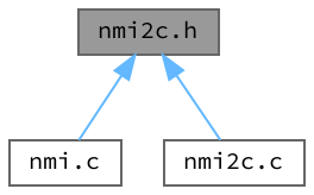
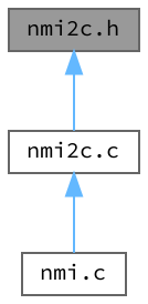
  digraph {
    fontname="Source Code Pro"
    node [color=grey40 fillcolor=white fontname="Source Code Pro" fontsize=10 shape=box style=filled]
    edge [color=steelblue1 dir=back fontname="Source Code Pro" fontsize=10 labelfontname=FreeSans labelfontsize=10 style=solid]
    n1 [color=gray40 fillcolor=grey60 fontcolor=black height=0.2 label="nmi2c.h" width=0.4]
    n2 [height=0.2 label="nmi.c" width=0.4]
    n3 [height=0.2 label="nmi2c.c" width=0.4]
-   n1 -> n2
+   n3 -> n2
    n1 -> n3
  }
